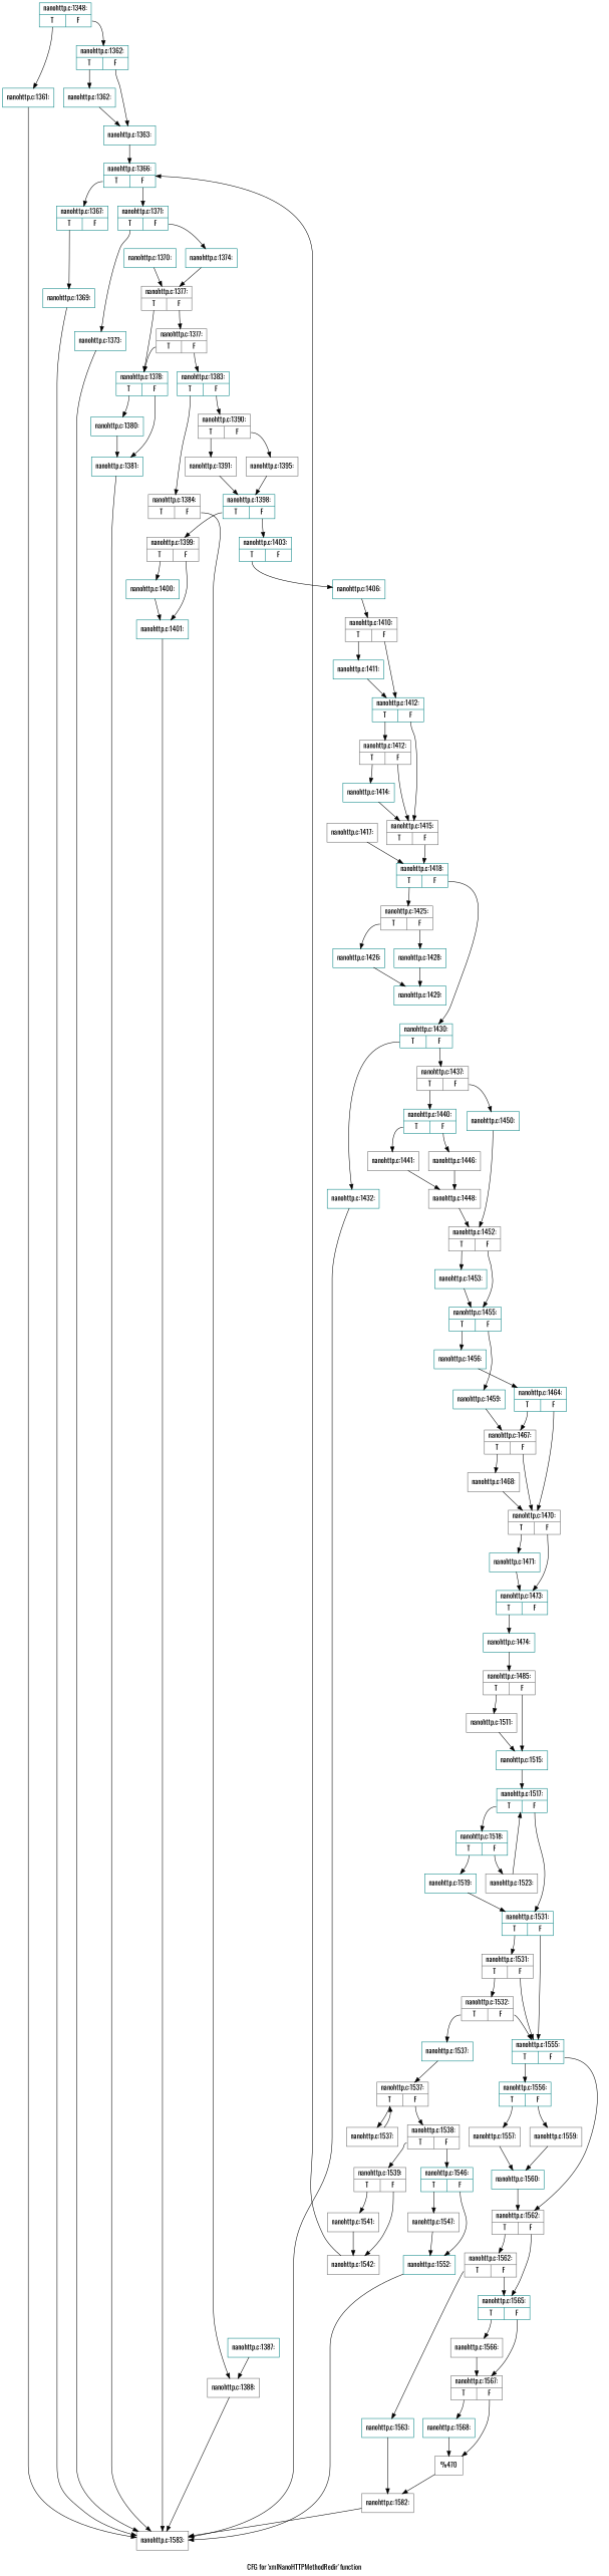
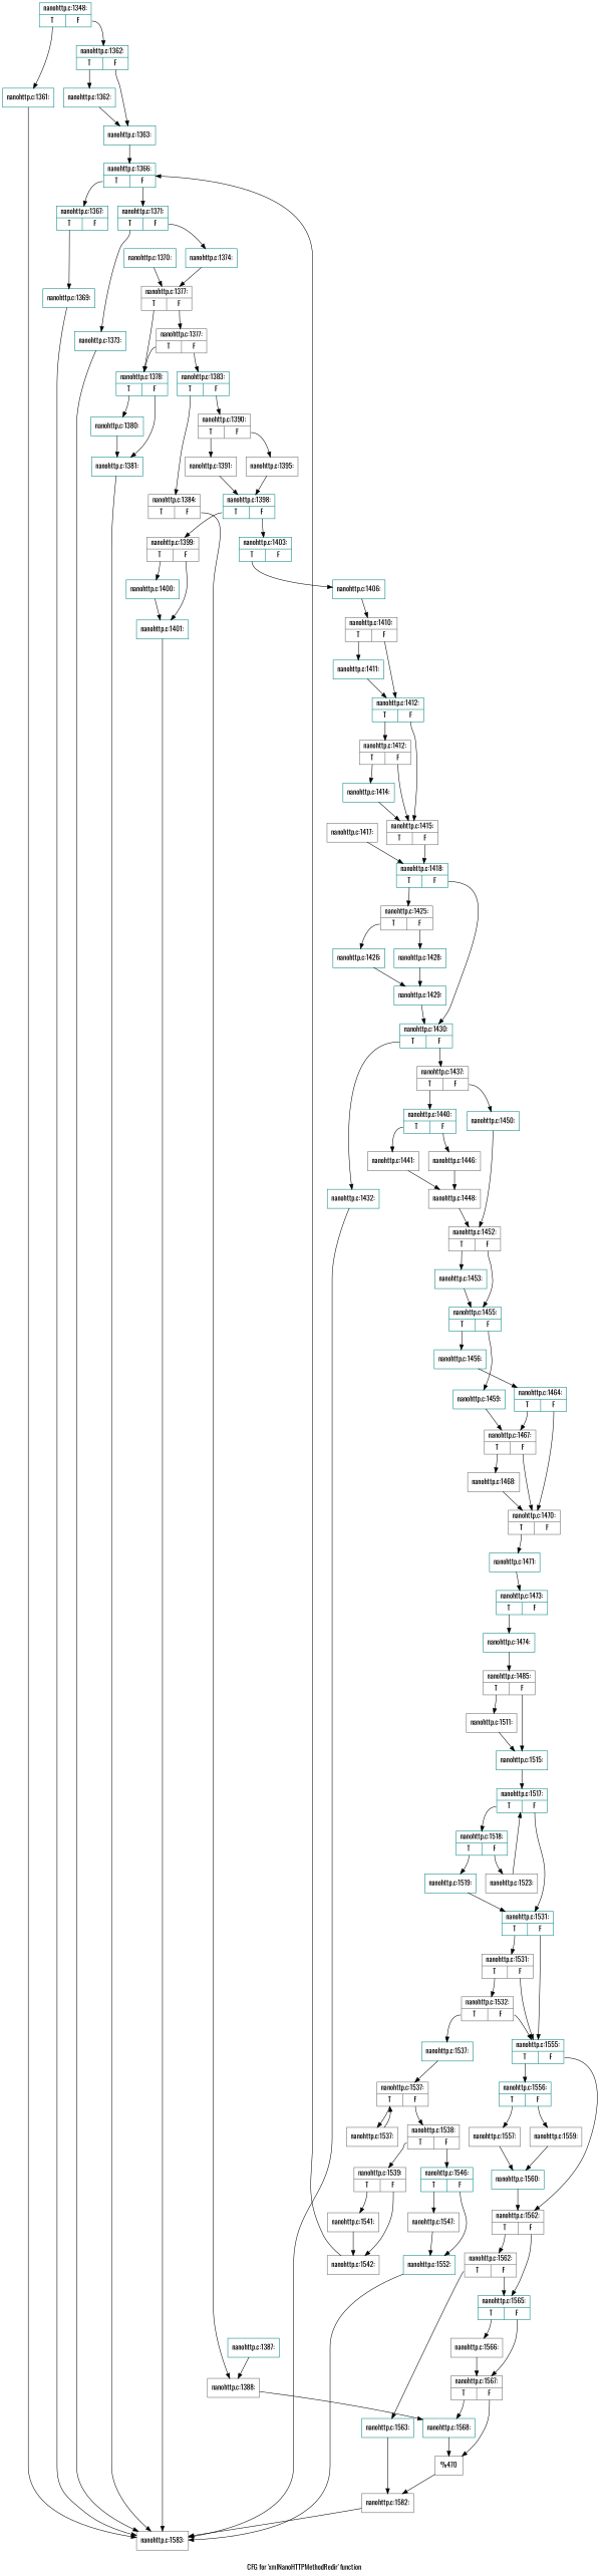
  digraph {
    fontname=Oswald
    label="CFG for 'xmlNanoHTTPMethodRedir' function"
    node [color=teal fontname=Oswald shape=record]
    edge [fontname=Oswald]
    n1 [label="{nanohttp.c:1348:|{<s0>T|<s1>F}}"]
    n2 [label="{nanohttp.c:1361:}"]
    n3 [label="{nanohttp.c:1362:|{<s0>T|<s1>F}}"]
    n4 [color=gray40 label="{nanohttp.c:1583:}"]
    n5 [label="{nanohttp.c:1362:}"]
    n6 [label="{nanohttp.c:1363:}"]
    n7 [label="{nanohttp.c:1366:|{<s0>T|<s1>F}}"]
    n8 [label="{nanohttp.c:1367:|{<s0>T|<s1>F}}"]
    n9 [label="{nanohttp.c:1371:|{<s0>T|<s1>F}}"]
    n10 [label="{nanohttp.c:1369:}"]
    n11 [label="{nanohttp.c:1373:}"]
    n12 [label="{nanohttp.c:1374:}"]
    n13 [label="{nanohttp.c:1370:}"]
    n14 [color=gray40 label="{nanohttp.c:1377:|{<s0>T|<s1>F}}"]
    n15 [label="{nanohttp.c:1378:|{<s0>T|<s1>F}}"]
    n16 [color=gray40 label="{nanohttp.c:1377:|{<s0>T|<s1>F}}"]
    n17 [label="{nanohttp.c:1380:}"]
    n18 [label="{nanohttp.c:1381:}"]
    n19 [label="{nanohttp.c:1383:|{<s0>T|<s1>F}}"]
    n20 [color=gray40 label="{nanohttp.c:1384:|{<s0>T|<s1>F}}"]
    n21 [color=gray40 label="{nanohttp.c:1390:|{<s0>T|<s1>F}}"]
    n22 [color=gray40 label="{nanohttp.c:1388:}"]
    n23 [color=gray40 label="{nanohttp.c:1391:}"]
    n24 [color=gray40 label="{nanohttp.c:1395:}"]
    n25 [label="{nanohttp.c:1387:}"]
    n26 [label="{nanohttp.c:1398:|{<s0>T|<s1>F}}"]
    n27 [color=gray40 label="{nanohttp.c:1399:|{<s0>T|<s1>F}}"]
    n28 [label="{nanohttp.c:1403:|{<s0>T|<s1>F}}"]
    n29 [label="{nanohttp.c:1400:}"]
    n30 [label="{nanohttp.c:1401:}"]
    n31 [label="{nanohttp.c:1406:}"]
    n32 [color=gray40 label="{nanohttp.c:1410:|{<s0>T|<s1>F}}"]
    n33 [label="{nanohttp.c:1411:}"]
    n34 [label="{nanohttp.c:1412:|{<s0>T|<s1>F}}"]
    n35 [color=gray40 label="{nanohttp.c:1412:|{<s0>T|<s1>F}}"]
    n36 [color=gray40 label="{nanohttp.c:1415:|{<s0>T|<s1>F}}"]
    n37 [label="{nanohttp.c:1414:}"]
    n38 [label="{nanohttp.c:1418:|{<s0>T|<s1>F}}"]
    n39 [color=gray40 label="{nanohttp.c:1417:}"]
    n40 [color=gray40 label="{nanohttp.c:1425:|{<s0>T|<s1>F}}"]
    n41 [label="{nanohttp.c:1430:|{<s0>T|<s1>F}}"]
    n42 [label="{nanohttp.c:1426:}"]
    n43 [label="{nanohttp.c:1428:}"]
    n44 [label="{nanohttp.c:1432:}"]
    n45 [color=gray40 label="{nanohttp.c:1437:|{<s0>T|<s1>F}}"]
    n46 [label="{nanohttp.c:1429:}"]
    n47 [label="{nanohttp.c:1440:|{<s0>T|<s1>F}}"]
    n48 [label="{nanohttp.c:1450:}"]
    n49 [color=gray40 label="{nanohttp.c:1441:}"]
    n50 [color=gray40 label="{nanohttp.c:1446:}"]
    n51 [color=gray40 label="{nanohttp.c:1452:|{<s0>T|<s1>F}}"]
    n52 [color=gray40 label="{nanohttp.c:1448:}"]
    n53 [label="{nanohttp.c:1453:}"]
    n54 [label="{nanohttp.c:1455:|{<s0>T|<s1>F}}"]
    n55 [label="{nanohttp.c:1456:}"]
    n56 [label="{nanohttp.c:1459:}"]
    n57 [label="{nanohttp.c:1464:|{<s0>T|<s1>F}}"]
    n58 [color=gray40 label="{nanohttp.c:1467:|{<s0>T|<s1>F}}"]
    n59 [color=gray40 label="{nanohttp.c:1470:|{<s0>T|<s1>F}}"]
    n60 [color=gray40 label="{nanohttp.c:1468:}"]
    n61 [label="{nanohttp.c:1471:}"]
    n62 [label="{nanohttp.c:1473:|{<s0>T|<s1>F}}"]
    n63 [label="{nanohttp.c:1474:}"]
    n64 [color=gray40 label="{nanohttp.c:1485:|{<s0>T|<s1>F}}"]
    n65 [color=gray40 label="{nanohttp.c:1511:}"]
    n66 [label="{nanohttp.c:1515:}"]
    n67 [label="{nanohttp.c:1517:|{<s0>T|<s1>F}}"]
    n68 [label="{nanohttp.c:1518:|{<s0>T|<s1>F}}"]
    n69 [label="{nanohttp.c:1531:|{<s0>T|<s1>F}}"]
    n70 [label="{nanohttp.c:1519:}"]
    n71 [color=gray40 label="{nanohttp.c:1523:}"]
    n72 [color=gray40 label="{nanohttp.c:1531:|{<s0>T|<s1>F}}"]
    n73 [label="{nanohttp.c:1555:|{<s0>T|<s1>F}}"]
    n74 [color=gray40 label="{nanohttp.c:1532:|{<s0>T|<s1>F}}"]
    n75 [label="{nanohttp.c:1556:|{<s0>T|<s1>F}}"]
    n76 [color=gray40 label="{nanohttp.c:1562:|{<s0>T|<s1>F}}"]
    n77 [label="{nanohttp.c:1537:}"]
    n78 [color=gray40 label="{nanohttp.c:1557:}"]
    n79 [color=gray40 label="{nanohttp.c:1559:}"]
    n80 [color=gray40 label="{nanohttp.c:1562:|{<s0>T|<s1>F}}"]
    n81 [label="{nanohttp.c:1565:|{<s0>T|<s1>F}}"]
    n82 [color=gray40 label="{nanohttp.c:1537:|{<s0>T|<s1>F}}"]
    n83 [color=gray40 label="{nanohttp.c:1537:}"]
    n84 [color=gray40 label="{nanohttp.c:1538:|{<s0>T|<s1>F}}"]
    n85 [color=gray40 label="{nanohttp.c:1539:|{<s0>T|<s1>F}}"]
    n86 [label="{nanohttp.c:1546:|{<s0>T|<s1>F}}"]
    n87 [color=gray40 label="{nanohttp.c:1541:}"]
    n88 [color=gray40 label="{nanohttp.c:1542:}"]
    n89 [color=gray40 label="{nanohttp.c:1547:}"]
    n90 [label="{nanohttp.c:1552:}"]
    n91 [label="{nanohttp.c:1560:}"]
    n92 [label="{nanohttp.c:1563:}"]
    n93 [color=gray40 label="{nanohttp.c:1566:}"]
    n94 [color=gray40 label="{nanohttp.c:1567:|{<s0>T|<s1>F}}"]
    n95 [color=gray40 label="{nanohttp.c:1582:}"]
    n96 [label="{nanohttp.c:1568:}"]
    n97 [color=gray40 label="{%470}"]
    n1 -> n2 [tailport=s0]
    n1 -> n3 [tailport=s1]
    n2 -> n4
    n3 -> n5 [tailport=s0]
    n3 -> n6 [tailport=s1]
    n5 -> n6
    n6 -> n7
    n7 -> n8 [tailport=s0]
    n7 -> n9 [tailport=s1]
    n8 -> n10 [tailport=s0]
    n9 -> n11 [tailport=s0]
    n9 -> n12 [tailport=s1]
    n10 -> n4
    n11 -> n4
    n12 -> n14
    n13 -> n14
    n14 -> n15 [tailport=s0]
    n14 -> n16 [tailport=s1]
    n15 -> n17 [tailport=s0]
    n15 -> n18 [tailport=s1]
    n16 -> n15 [tailport=s0]
    n16 -> n19 [tailport=s1]
    n17 -> n18
    n18 -> n4
    n19 -> n20 [tailport=s0]
    n19 -> n21 [tailport=s1]
    n20 -> n22 [tailport=s1]
    n21 -> n23 [tailport=s0]
    n21 -> n24 [tailport=s1]
-   n22 -> n4
+   n22 -> n96
    n23 -> n26
    n24 -> n26
    n25 -> n22
    n26 -> n27 [tailport=s0]
    n26 -> n28 [tailport=s1]
    n27 -> n29 [tailport=s0]
    n27 -> n30 [tailport=s1]
    n28 -> n31 [tailport=s0]
    n29 -> n30
    n30 -> n4
    n31 -> n32
    n32 -> n33 [tailport=s0]
    n32 -> n34 [tailport=s1]
    n33 -> n34
    n34 -> n35 [tailport=s0]
    n34 -> n36 [tailport=s1]
    n35 -> n36 [tailport=s1]
    n35 -> n37 [tailport=s0]
    n36 -> n38 [tailport=s1]
    n37 -> n36
    n38 -> n40 [tailport=s0]
    n38 -> n41 [tailport=s1]
    n39 -> n38
    n40 -> n42 [tailport=s0]
    n40 -> n43 [tailport=s1]
    n41 -> n44 [tailport=s0]
    n41 -> n45 [tailport=s1]
    n42 -> n46
    n43 -> n46
    n44 -> n4
    n45 -> n47 [tailport=s0]
    n45 -> n48 [tailport=s1]
+   n46 -> n41
    n47 -> n49 [tailport=s0]
    n47 -> n50 [tailport=s1]
    n48 -> n51
    n49 -> n52
    n50 -> n52
    n51 -> n53 [tailport=s0]
    n51 -> n54 [tailport=s1]
    n52 -> n51
    n53 -> n54
    n54 -> n55 [tailport=s0]
    n54 -> n56 [tailport=s1]
    n55 -> n57
    n56 -> n58
    n57 -> n58 [tailport=s0]
    n57 -> n59 [tailport=s1]
    n58 -> n59 [tailport=s1]
    n58 -> n60 [tailport=s0]
    n59 -> n61 [tailport=s0]
-   n59 -> n62 [tailport=s1]
    n60 -> n59
    n61 -> n62
    n62 -> n63 [tailport=s0]
    n63 -> n64
    n64 -> n65 [tailport=s0]
    n64 -> n66 [tailport=s1]
    n65 -> n66
    n66 -> n67
    n67 -> n68 [tailport=s0]
    n67 -> n69 [tailport=s1]
    n68 -> n70 [tailport=s0]
    n68 -> n71 [tailport=s1]
    n69 -> n72 [tailport=s0]
    n69 -> n73 [tailport=s1]
    n70 -> n69
    n71 -> n67
    n72 -> n73 [tailport=s1]
    n72 -> n74 [tailport=s0]
    n73 -> n75 [tailport=s0]
    n73 -> n76 [tailport=s1]
    n74 -> n73 [tailport=s1]
    n74 -> n77 [tailport=s0]
    n75 -> n78 [tailport=s0]
    n75 -> n79 [tailport=s1]
    n76 -> n80 [tailport=s0]
    n76 -> n81 [tailport=s1]
    n77 -> n82
    n78 -> n91
    n79 -> n91
    n80 -> n81 [tailport=s1]
    n80 -> n92 [tailport=s0]
    n81 -> n93 [tailport=s0]
    n81 -> n94 [tailport=s1]
    n82 -> n83 [tailport=s0]
    n82 -> n84 [tailport=s1]
    n83 -> n82
    n84 -> n85 [tailport=s0]
    n84 -> n86 [tailport=s1]
    n85 -> n87 [tailport=s0]
    n85 -> n88 [tailport=s1]
    n86 -> n89 [tailport=s0]
    n86 -> n90 [tailport=s1]
    n87 -> n88
    n88 -> n7
    n89 -> n90
    n90 -> n4
    n91 -> n76
    n92 -> n95
    n93 -> n94
    n94 -> n96 [tailport=s0]
    n94 -> n97 [tailport=s1]
    n95 -> n4
    n96 -> n97
    n97 -> n95
  }
